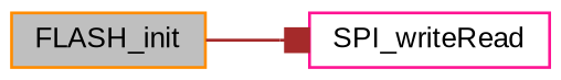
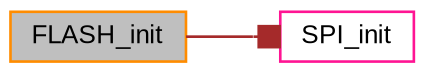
  digraph {
    rankdir=LR
    fontname="Liberation Sans"
    node [fontname="Liberation Sans" fontsize=10 shape=record style=filled]
    n1 [color=darkorange fillcolor=grey75 fontcolor=black height=0.2 label=FLASH_init width=0.4]
-   n2 [color=deeppink fillcolor=white height=0.2 label=SPI_writeRead width=0.4]
+   n2 [color=deeppink fillcolor=white height=0.2 label=SPI_init width=0.4]
    n1 -> n2 [color=brown fontname="Liberation Sans" fontsize=10 labelfontname=Helvetica labelfontsize=10 style=solid arrowhead=box]
  }
